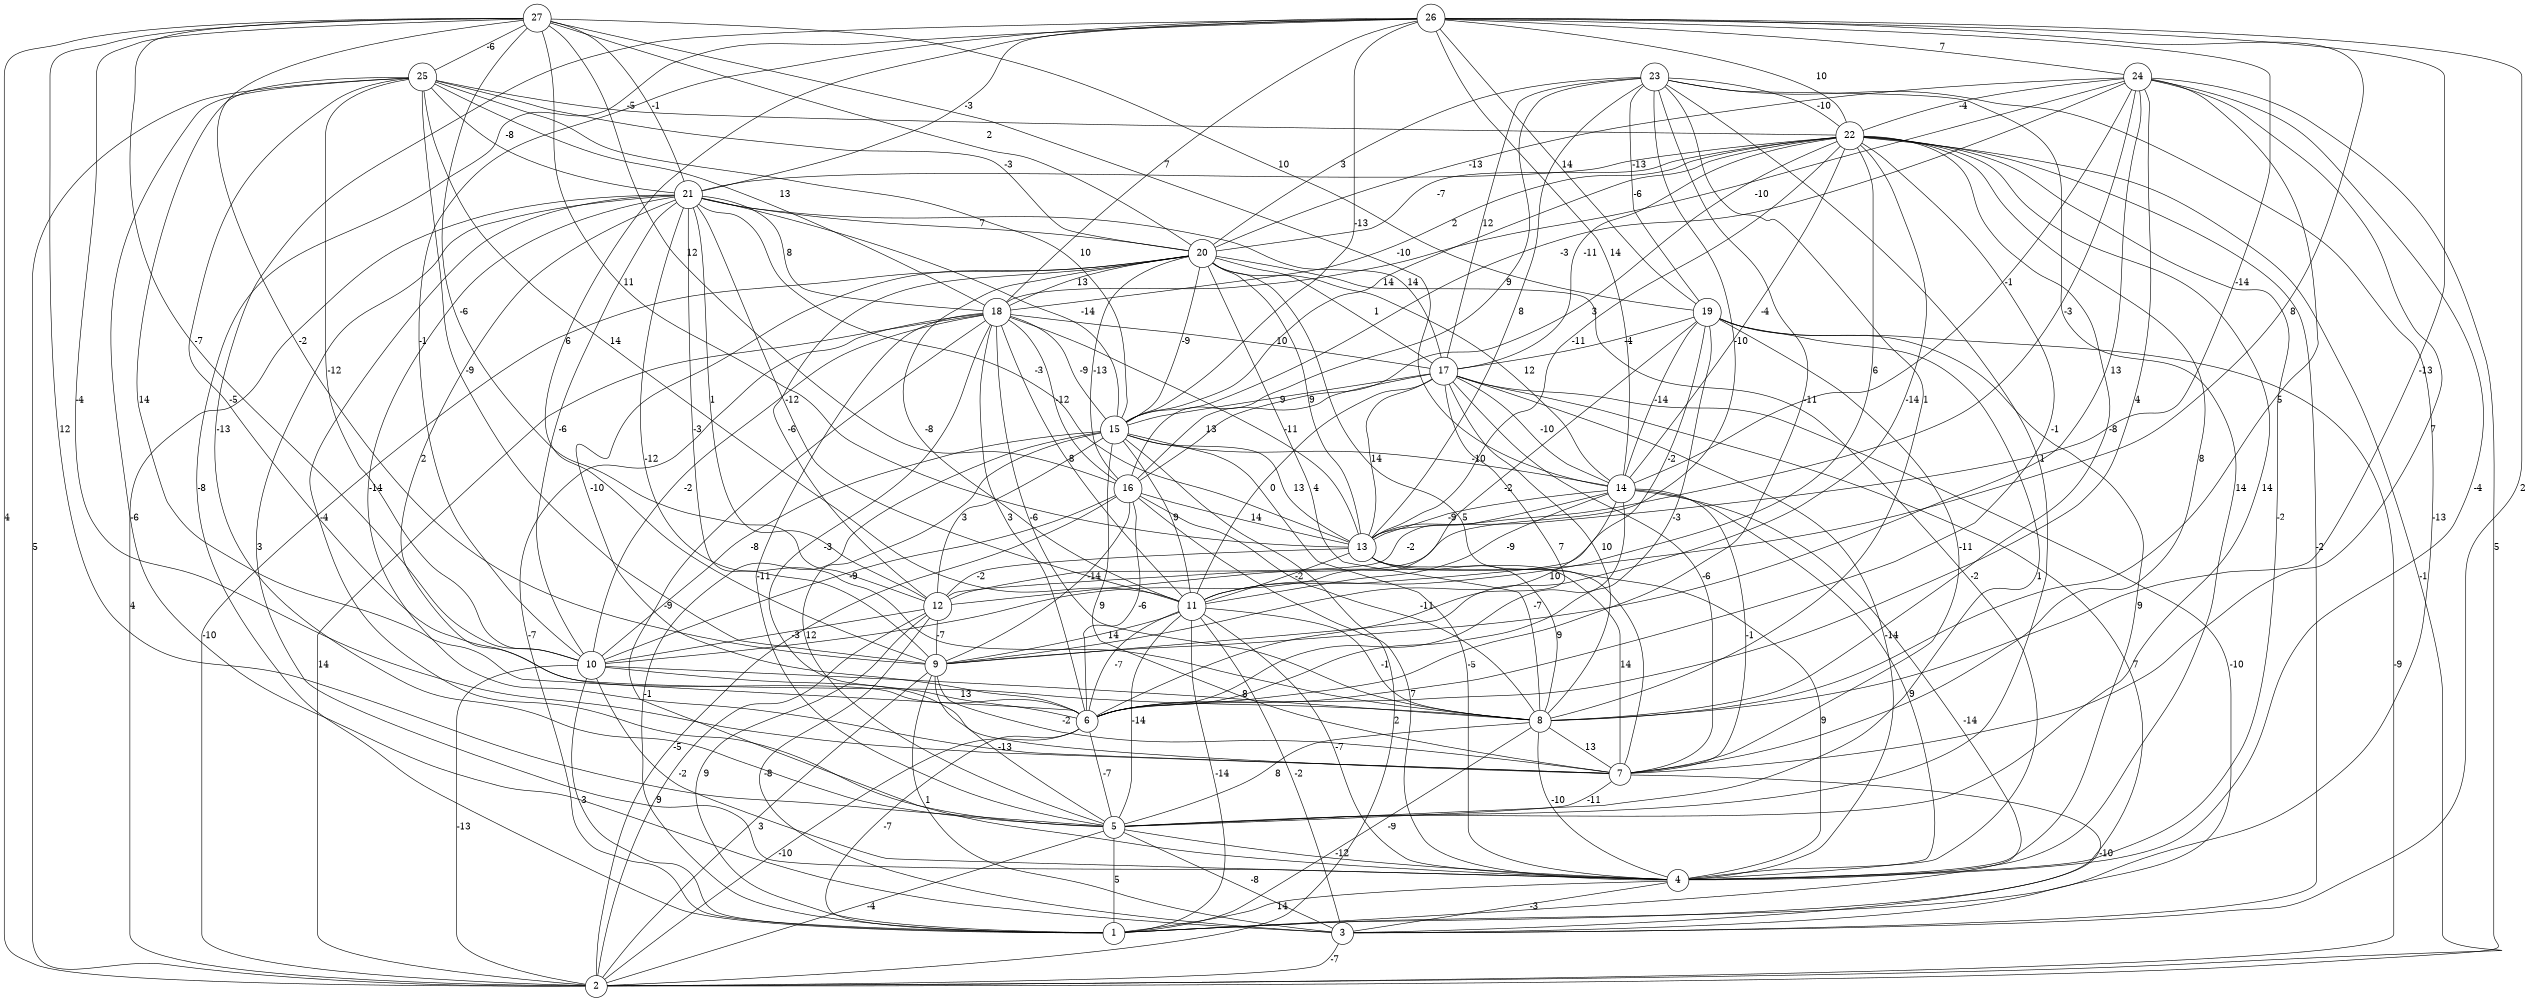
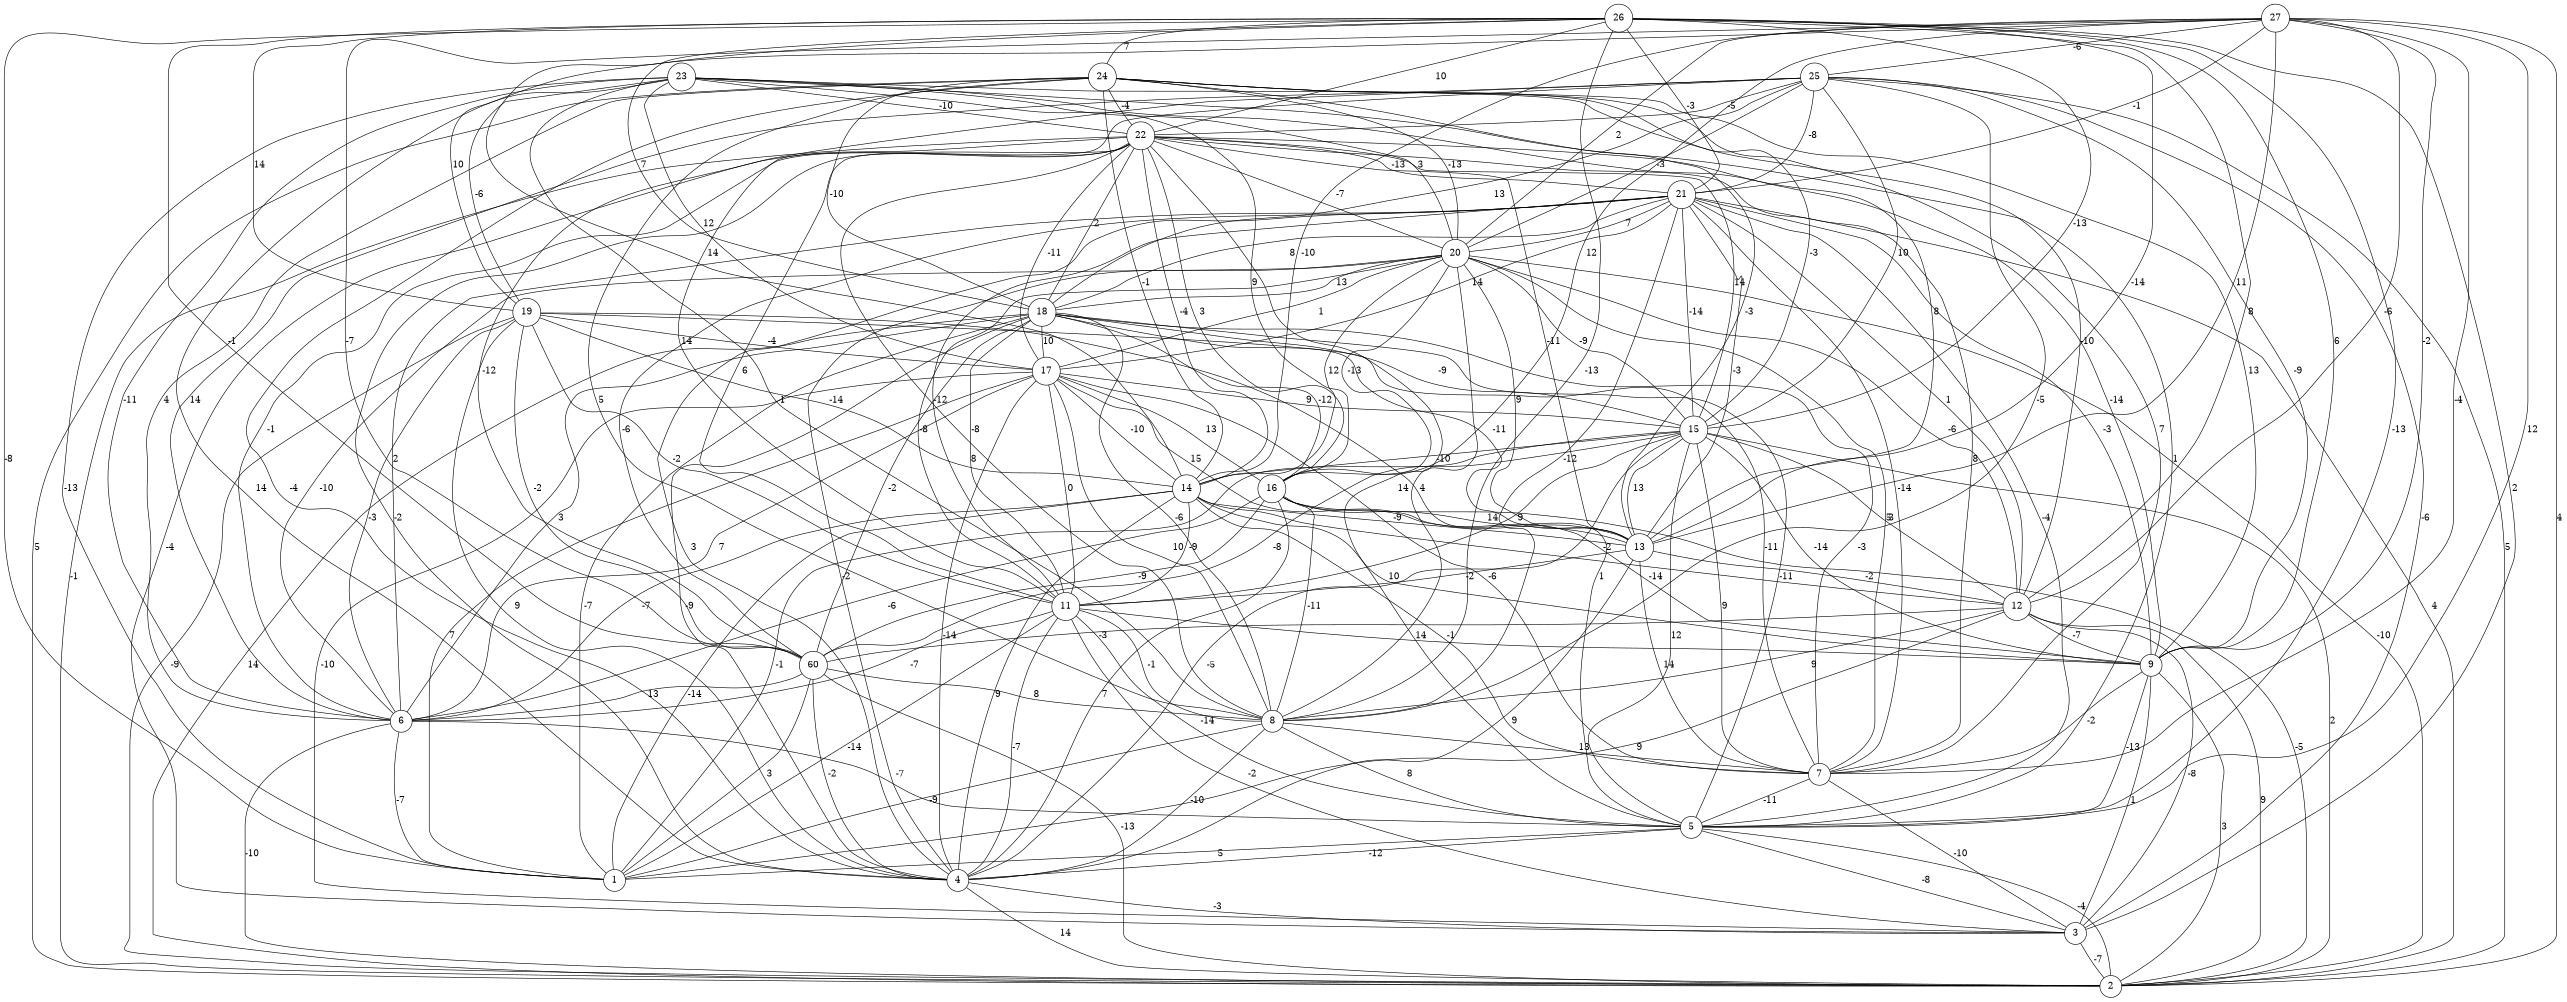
  graph {
    fontname="Helvetica,Arial,sans-serif"
    node [shape=circle]
    27
    2
    5
    7
    9
-   10
+   10 [label=60]
    12
    13
    14
    16
    19
    20
    21
    25
    1
    3
    4
    8
    6
    11
    17
    15
    18
    22
    26
    24
    23
    27 -- 2 [label=4]
    27 -- 5 [label=12]
    27 -- 7 [label=-4]
    27 -- 9 [label=-2]
    27 -- 10 [label=-7]
    27 -- 12 [label=-6]
    27 -- 13 [label=11]
    27 -- 14 [label=-10]
    27 -- 16 [label=12]
    27 -- 19 [label=10]
    27 -- 20 [label=2]
    27 -- 21 [label=-1]
    27 -- 25 [label=-6]
    5 -- 2 [label=-4]
    5 -- 1 [label=5]
    5 -- 3 [label=-8]
    5 -- 4 [label=-12]
    7 -- 5 [label=-11]
    7 -- 3 [label=-10]
    9 -- 2 [label=3]
    9 -- 5 [label=-13]
    9 -- 7 [label=-2]
    9 -- 3 [label=1]
    10 -- 2 [label=-13]
    10 -- 1 [label=3]
    10 -- 4 [label=-2]
    10 -- 8 [label=8]
    10 -- 6 [label=13]
    12 -- 2 [label=9]
    12 -- 9 [label=-7]
    12 -- 10 [label=-3]
    12 -- 1 [label=9]
    12 -- 3 [label=-8]
-   13 -- 8 [label=9]
+   12 -- 8 [label=9]
    13 -- 7 [label=14]
    13 -- 12 [label=-2]
    13 -- 4 [label=9]
    13 -- 11 [label=-2]
    14 -- 7 [label=-1]
    14 -- 9 [label=10]
    14 -- 12 [label=-2]
    14 -- 13 [label=-9]
    14 -- 1 [label=-14]
    14 -- 4 [label=9]
    14 -- 6 [label=-7]
    14 -- 11 [label=-9]
    16 -- 2 [label=-5]
    16 -- 9 [label=-14]
    16 -- 10 [label=-9]
    16 -- 13 [label=14]
    16 -- 4 [label=7]
    16 -- 8 [label=-11]
    16 -- 6 [label=-6]
    19 -- 2 [label=-9]
    19 -- 5 [label=1]
    19 -- 7 [label=-11]
    19 -- 10 [label=-2]
    19 -- 14 [label=-14]
    19 -- 4 [label=9]
    19 -- 6 [label=-3]
    19 -- 11 [label=-2]
    19 -- 17 [label=-4]
    20 -- 2 [label=-10]
    20 -- 7 [label=5]
    20 -- 12 [label=-6]
    20 -- 13 [label=9]
    20 -- 14 [label=12]
    20 -- 16 [label=-13]
    20 -- 4 [label=-2]
    20 -- 8 [label=4]
    20 -- 6 [label=-10]
    20 -- 11 [label=-8]
    20 -- 17 [label=1]
    20 -- 15 [label=-9]
    20 -- 18 [label=13]
    21 -- 2 [label=4]
    21 -- 5 [label=-4]
    21 -- 7 [label=-14]
    21 -- 9 [label=-3]
    21 -- 10 [label=-6]
    21 -- 12 [label=1]
    21 -- 13 [label=-3]
    21 -- 20 [label=7]
    21 -- 4 [label=3]
    21 -- 8 [label=-12]
    21 -- 6 [label=2]
    21 -- 11 [label=-12]
    21 -- 17 [label=14]
    21 -- 15 [label=-14]
    21 -- 18 [label=8]
    25 -- 2 [label=5]
    25 -- 9 [label=-9]
    25 -- 10 [label=-12]
    25 -- 20 [label=-3]
    25 -- 21 [label=-8]
    25 -- 3 [label=-6]
    25 -- 8 [label=-5]
    25 -- 6 [label=14]
    25 -- 11 [label=14]
    25 -- 15 [label=10]
    25 -- 18 [label=13]
    25 -- 22 [label=-5]
    3 -- 2 [label=-7]
-   4 -- 1 [label=14]
+   4 -- 2 [label=14]
    4 -- 3 [label=-3]
    8 -- 5 [label=8]
    8 -- 7 [label=13]
    8 -- 1 [label=-9]
    8 -- 4 [label=-10]
    6 -- 2 [label=-10]
    6 -- 5 [label=-7]
    6 -- 1 [label=-7]
    11 -- 5 [label=-14]
    11 -- 9 [label=14]
    11 -- 1 [label=-14]
    11 -- 3 [label=-2]
    11 -- 4 [label=-7]
    11 -- 8 [label=-1]
    11 -- 6 [label=-7]
    17 -- 7 [label=-6]
-   17 -- 13 [label=14]
+   17 -- 13 [label=15]
    17 -- 14 [label=-10]
    17 -- 16 [label=13]
    17 -- 1 [label=7]
    17 -- 3 [label=-10]
    17 -- 4 [label=-14]
    17 -- 8 [label=10]
    17 -- 6 [label=7]
    17 -- 11 [label=0]
    17 -- 15 [label=9]
    15 -- 2 [label=2]
    15 -- 5 [label=12]
    15 -- 7 [label=9]
+   15 -- 9 [label=-14]
    15 -- 10 [label=-8]
    15 -- 12 [label=3]
    15 -- 13 [label=13]
    15 -- 14 [label=-10]
    15 -- 1 [label=-1]
    15 -- 4 [label=-5]
    15 -- 11 [label=9]
    18 -- 2 [label=14]
    18 -- 5 [label=-11]
    18 -- 7 [label=-3]
    18 -- 10 [label=-2]
    18 -- 13 [label=-11]
    18 -- 16 [label=-12]
    18 -- 1 [label=-7]
    18 -- 4 [label=-9]
    18 -- 8 [label=-6]
    18 -- 6 [label=3]
    18 -- 11 [label=8]
    18 -- 17 [label=10]
    18 -- 15 [label=-9]
    22 -- 2 [label=-1]
    22 -- 5 [label=14]
    22 -- 7 [label=8]
    22 -- 9 [label=-14]
    22 -- 13 [label=-11]
    22 -- 14 [label=-4]
    22 -- 16 [label=3]
    22 -- 20 [label=-7]
    22 -- 21 [label=-13]
-   22 -- 3 [label=-2]
+   22 -- 3 [label=-4]
    22 -- 4 [label=-2]
    22 -- 8 [label=-8]
    22 -- 6 [label=-1]
    22 -- 11 [label=6]
    22 -- 17 [label=-11]
    22 -- 15 [label=14]
    22 -- 18 [label=2]
    26 -- 5 [label=-13]
    26 -- 9 [label=6]
    26 -- 10 [label=-1]
    26 -- 12 [label=8]
    26 -- 13 [label=-14]
    26 -- 14 [label=14]
    26 -- 19 [label=14]
    26 -- 21 [label=-3]
    26 -- 1 [label=-8]
    26 -- 3 [label=2]
    26 -- 8 [label=-13]
    26 -- 15 [label=-13]
    26 -- 18 [label=7]
    26 -- 22 [label=10]
    26 -- 24 [label=7]
    24 -- 2 [label=5]
    24 -- 7 [label=7]
    24 -- 9 [label=13]
    24 -- 13 [label=-3]
    24 -- 14 [label=-1]
    24 -- 20 [label=-13]
    24 -- 4 [label=-4]
    24 -- 8 [label=5]
    24 -- 6 [label=4]
    24 -- 15 [label=-3]
    24 -- 18 [label=-10]
    24 -- 22 [label=-4]
    23 -- 5 [label=1]
    23 -- 12 [label=-10]
    23 -- 13 [label=8]
    23 -- 16 [label=9]
    23 -- 19 [label=-6]
    23 -- 20 [label=3]
    23 -- 1 [label=-13]
    23 -- 4 [label=14]
    23 -- 8 [label=1]
    23 -- 6 [label=-11]
    23 -- 17 [label=12]
    23 -- 22 [label=-10]
  }
